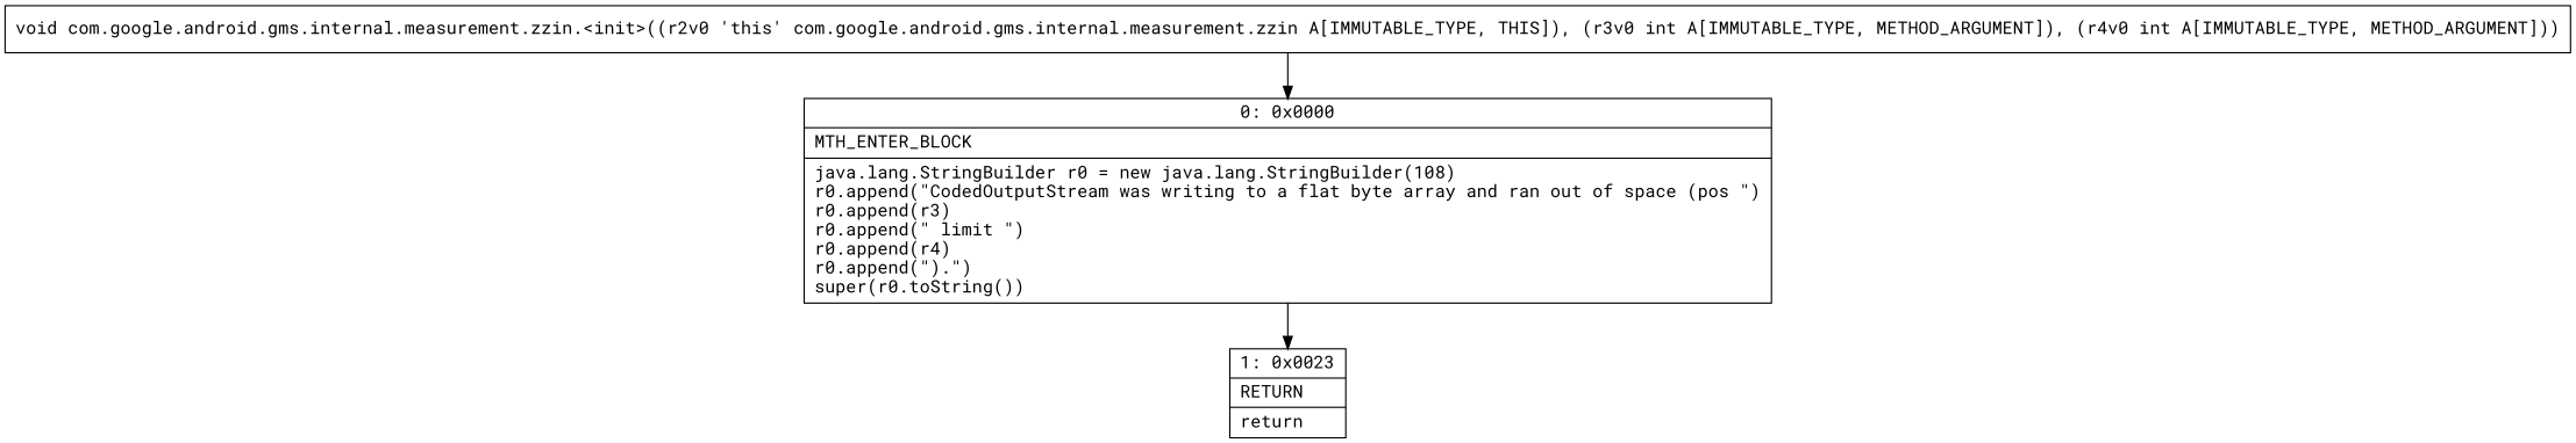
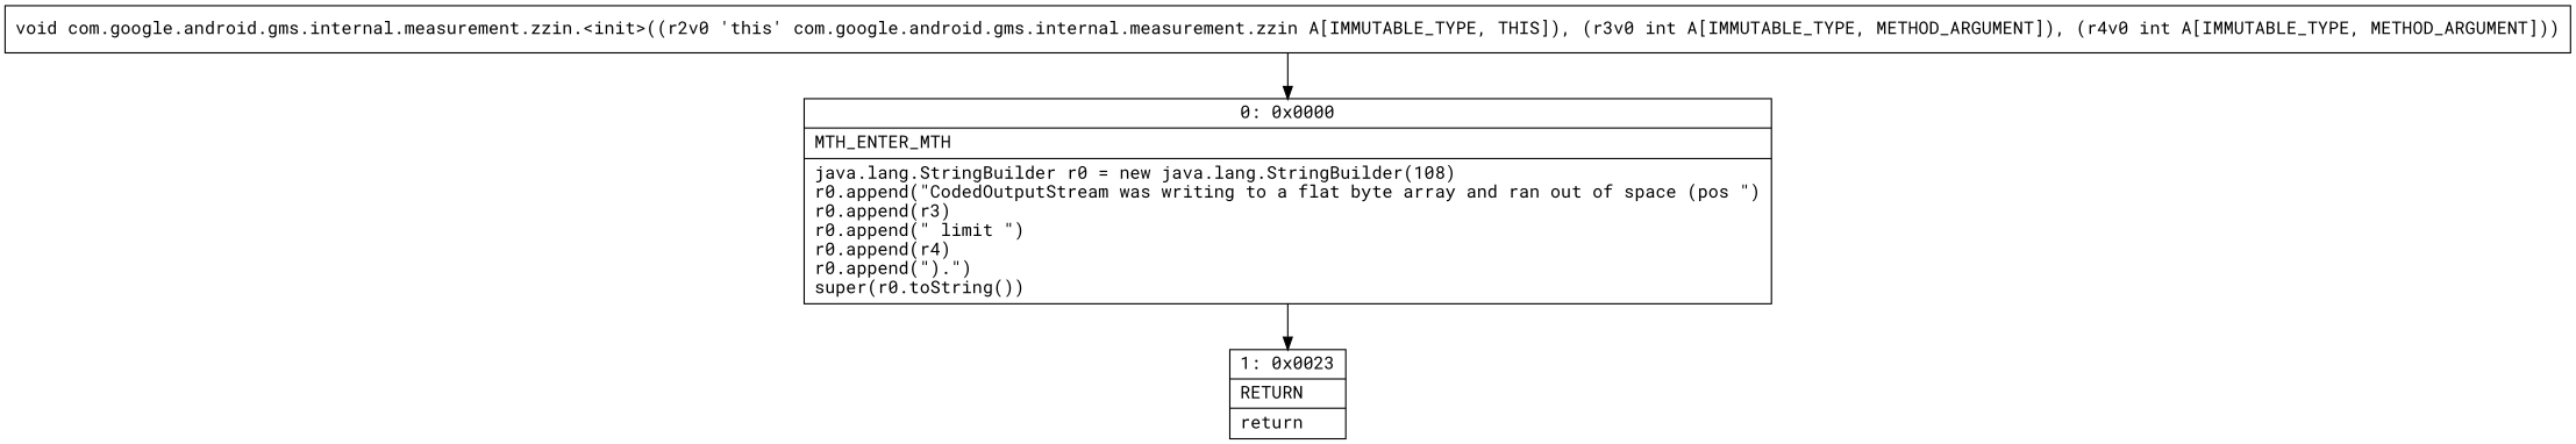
  digraph {
    fontname="Roboto Mono"
    node [shape=record fontname="Roboto Mono"]
    edge [fontname="Roboto Mono"]
-   n1 [label="{0\:\ 0x0000|MTH_ENTER_BLOCK\l|java.lang.StringBuilder r0 = new java.lang.StringBuilder(108)\lr0.append(\"CodedOutputStream was writing to a flat byte array and ran out of space (pos \")\lr0.append(r3)\lr0.append(\" limit \")\lr0.append(r4)\lr0.append(\").\")\lsuper(r0.toString())\l}"]
+   n1 [label="{0\:\ 0x0000|MTH_ENTER_MTH\l|java.lang.StringBuilder r0 = new java.lang.StringBuilder(108)\lr0.append(\"CodedOutputStream was writing to a flat byte array and ran out of space (pos \")\lr0.append(r3)\lr0.append(\" limit \")\lr0.append(r4)\lr0.append(\").\")\lsuper(r0.toString())\l}"]
    n2 [label="{1\:\ 0x0023|RETURN\l|return\l}"]
    n3 [label="{void com.google.android.gms.internal.measurement.zzin.\<init\>((r2v0 'this' com.google.android.gms.internal.measurement.zzin A[IMMUTABLE_TYPE, THIS]), (r3v0 int A[IMMUTABLE_TYPE, METHOD_ARGUMENT]), (r4v0 int A[IMMUTABLE_TYPE, METHOD_ARGUMENT])) }"]
    n1 -> n2
    n3 -> n1
  }
